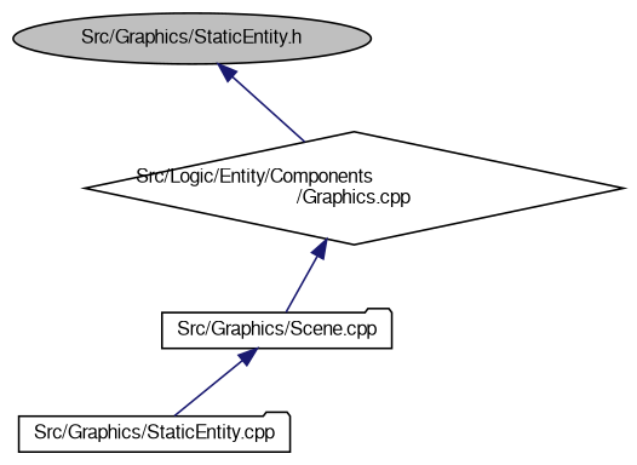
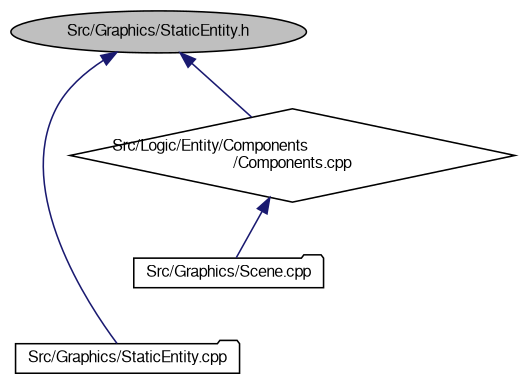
  digraph {
    node [color=black fillcolor=white fontname=FreeSans fontsize=10 shape=folder style=filled]
    edge [color=midnightblue dir=back fontname=FreeSans fontsize=10 labelfontname=FreeSans labelfontsize=10 style=solid]
    n1 [fillcolor=grey75 fontcolor=black height=0.2 label="Src/Graphics/StaticEntity.h" shape=ellipse width=0.4]
    n2 [height=0.2 label="Src/Graphics/StaticEntity.cpp" width=0.4]
-   n3 [height=0.2 label="Src/Logic/Entity/Components\l/Graphics.cpp" shape=diamond width=0.4]
+   n3 [height=0.2 label="Src/Logic/Entity/Components\l/Components.cpp" shape=diamond width=0.4]
    n4 [height=0.2 label="Src/Graphics/Scene.cpp" width=0.4]
-   n4 -> n2
+   n1 -> n2
    n1 -> n3
    n3 -> n4
  }
